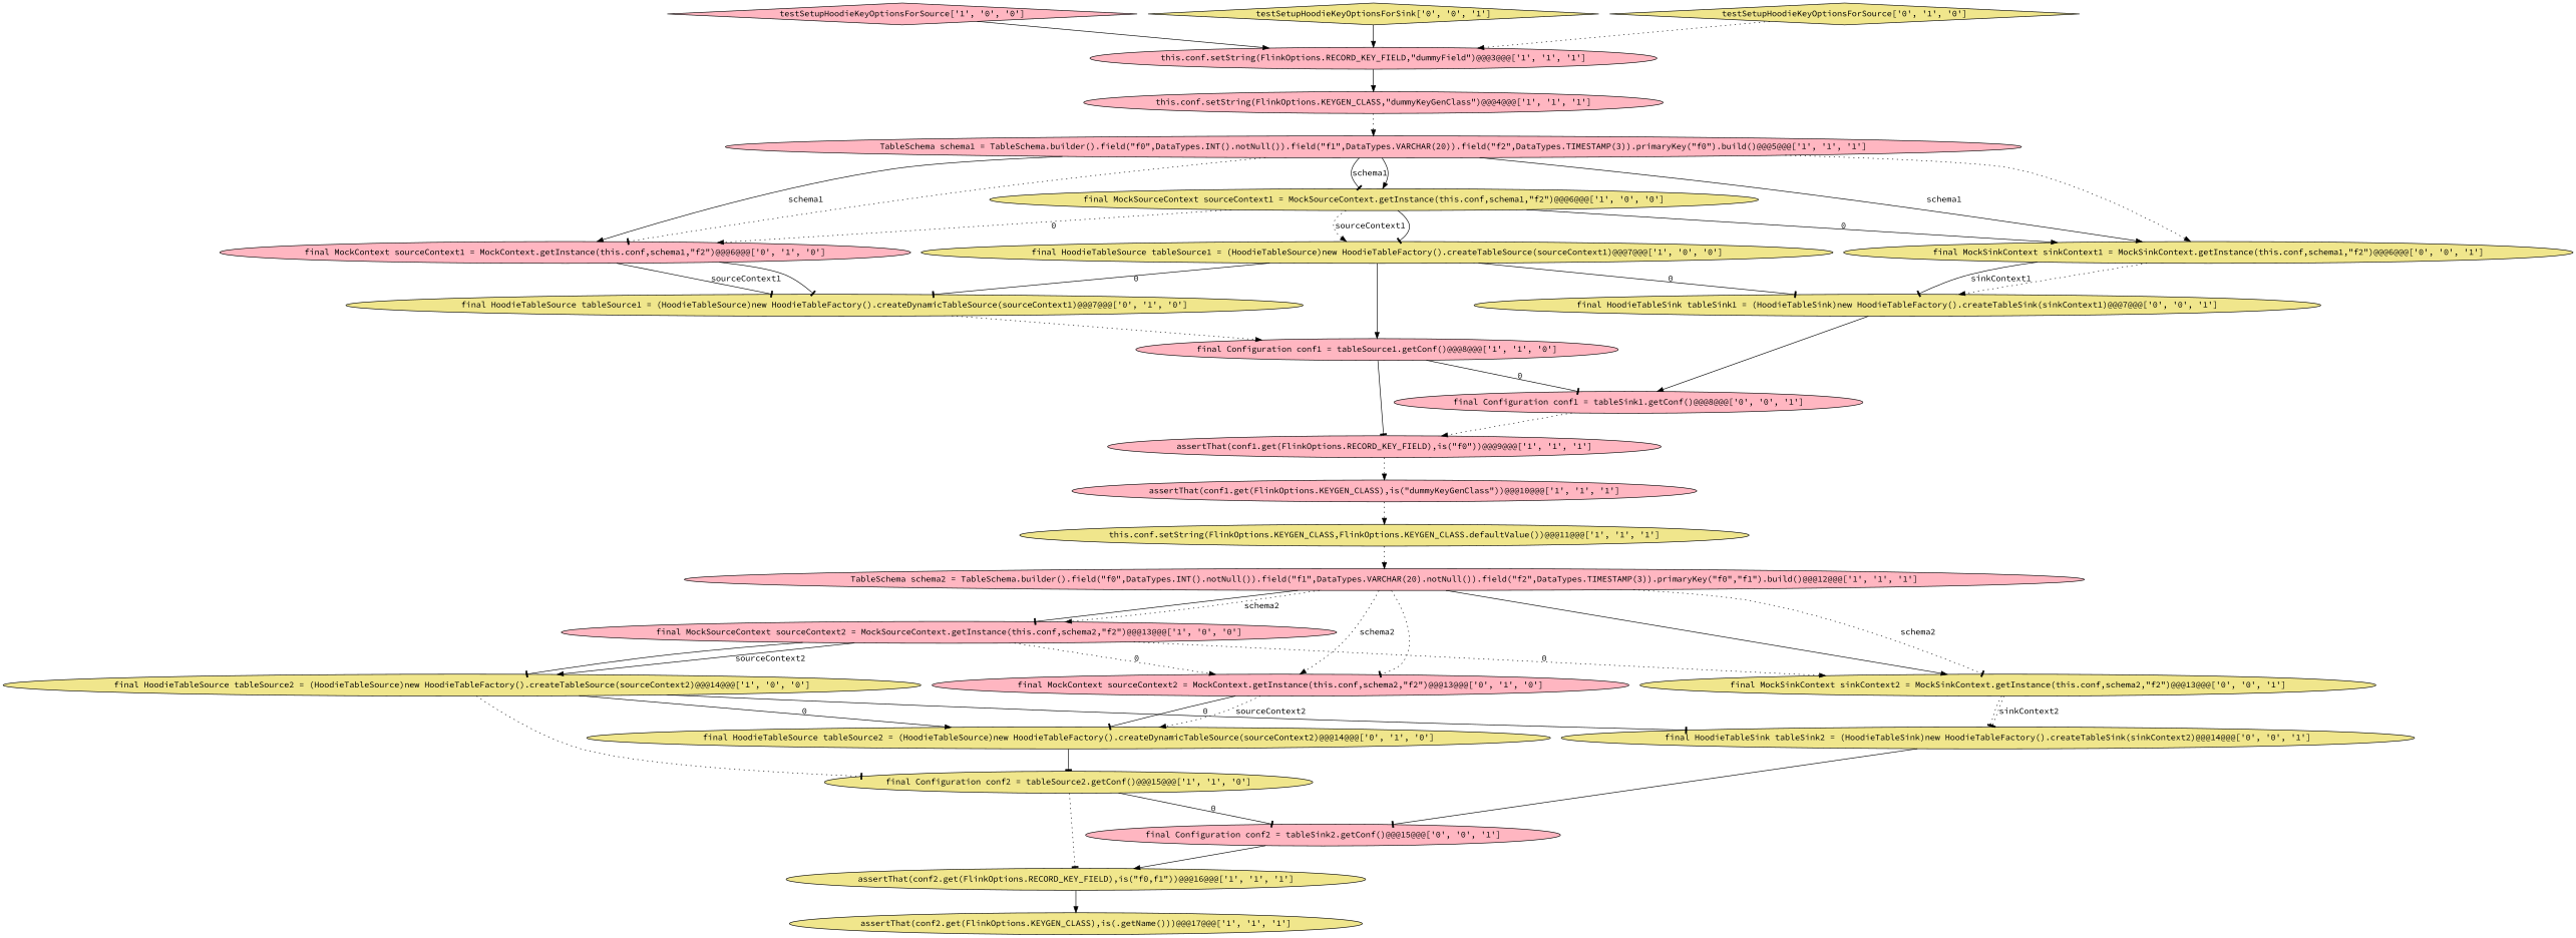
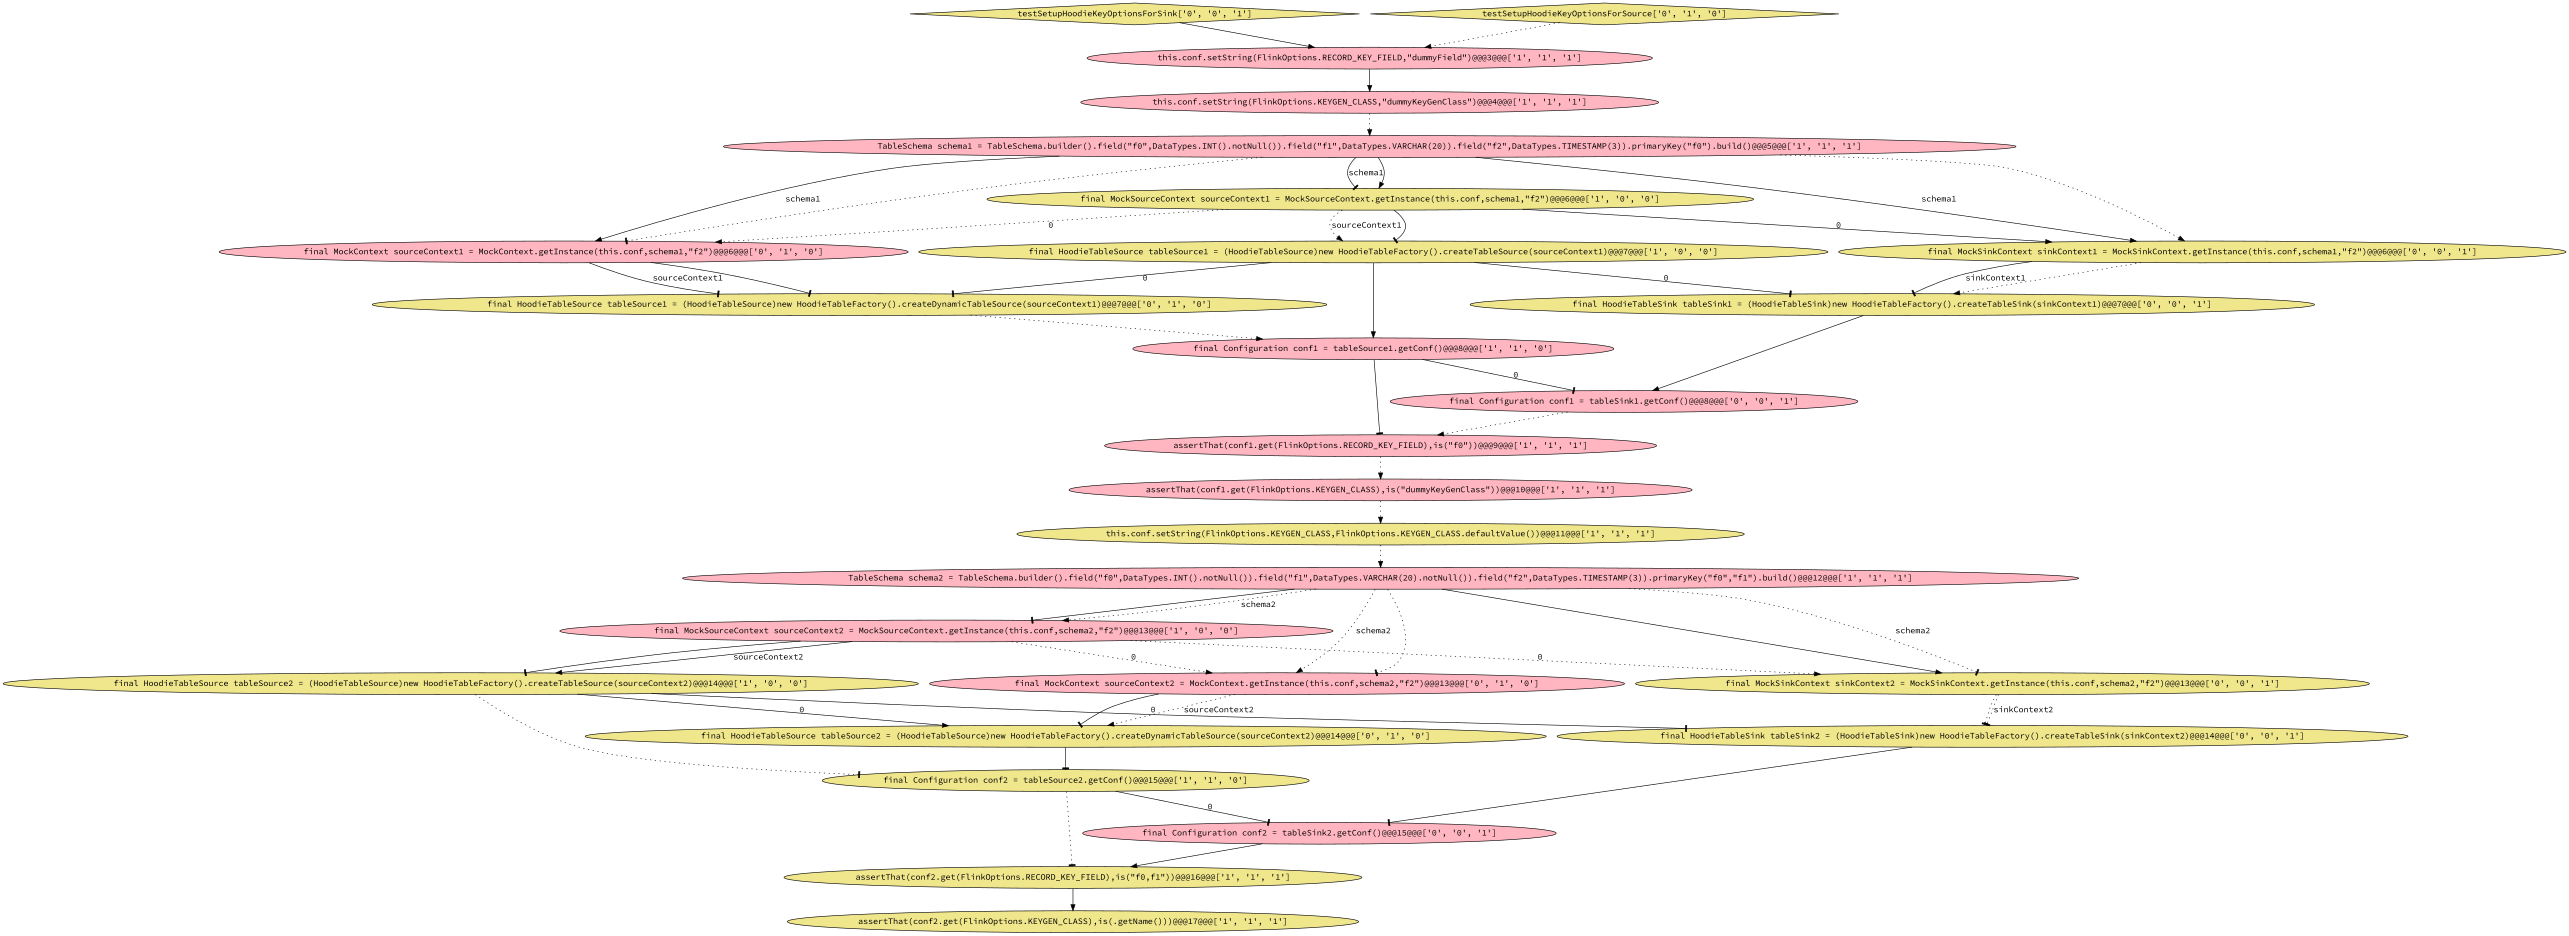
  digraph {
    fontname="Source Code Pro"
    node [fillcolor=khaki shape=ellipse style=filled fontname="Source Code Pro"]
    edge [style=solid arrowhead=normal fontname="Source Code Pro"]
    n1 [fillcolor=lightpink label="final MockContext sourceContext1 = MockContext.getInstance(this.conf,schema1,\"f2\")@@@6@@@['0', '1', '0']"]
    n2 [label="final HoodieTableSource tableSource1 = (HoodieTableSource)new HoodieTableFactory().createDynamicTableSource(sourceContext1)@@@7@@@['0', '1', '0']"]
    n3 [fillcolor=lightpink label="assertThat(conf1.get(FlinkOptions.KEYGEN_CLASS),is(\"dummyKeyGenClass\"))@@@10@@@['1', '1', '1']"]
    n4 [label="this.conf.setString(FlinkOptions.KEYGEN_CLASS,FlinkOptions.KEYGEN_CLASS.defaultValue())@@@11@@@['1', '1', '1']"]
    n5 [label="assertThat(conf2.get(FlinkOptions.RECORD_KEY_FIELD),is(\"f0,f1\"))@@@16@@@['1', '1', '1']"]
    n6 [label="assertThat(conf2.get(FlinkOptions.KEYGEN_CLASS),is(.getName()))@@@17@@@['1', '1', '1']"]
    n7 [label="final MockSourceContext sourceContext1 = MockSourceContext.getInstance(this.conf,schema1,\"f2\")@@@6@@@['1', '0', '0']"]
    n8 [label="final HoodieTableSource tableSource1 = (HoodieTableSource)new HoodieTableFactory().createTableSource(sourceContext1)@@@7@@@['1', '0', '0']"]
    n9 [label="final MockSinkContext sinkContext1 = MockSinkContext.getInstance(this.conf,schema1,\"f2\")@@@6@@@['0', '0', '1']"]
    n10 [fillcolor=lightpink label="final MockContext sourceContext2 = MockContext.getInstance(this.conf,schema2,\"f2\")@@@13@@@['0', '1', '0']"]
    n11 [label="final HoodieTableSource tableSource2 = (HoodieTableSource)new HoodieTableFactory().createDynamicTableSource(sourceContext2)@@@14@@@['0', '1', '0']"]
    n12 [fillcolor=lightpink label="TableSchema schema2 = TableSchema.builder().field(\"f0\",DataTypes.INT().notNull()).field(\"f1\",DataTypes.VARCHAR(20).notNull()).field(\"f2\",DataTypes.TIMESTAMP(3)).primaryKey(\"f0\",\"f1\").build()@@@12@@@['1', '1', '1']"]
    n13 [fillcolor=lightpink label="assertThat(conf1.get(FlinkOptions.RECORD_KEY_FIELD),is(\"f0\"))@@@9@@@['1', '1', '1']"]
    n14 [fillcolor=lightpink label="final Configuration conf1 = tableSource1.getConf()@@@8@@@['1', '1', '0']"]
    n15 [fillcolor=lightpink label="TableSchema schema1 = TableSchema.builder().field(\"f0\",DataTypes.INT().notNull()).field(\"f1\",DataTypes.VARCHAR(20)).field(\"f2\",DataTypes.TIMESTAMP(3)).primaryKey(\"f0\").build()@@@5@@@['1', '1', '1']"]
-   n16 [fillcolor=lightpink label="testSetupHoodieKeyOptionsForSource['1', '0', '0']" shape=diamond]
    n17 [fillcolor=lightpink label="this.conf.setString(FlinkOptions.RECORD_KEY_FIELD,\"dummyField\")@@@3@@@['1', '1', '1']"]
    n18 [label="final Configuration conf2 = tableSource2.getConf()@@@15@@@['1', '1', '0']"]
    n19 [fillcolor=lightpink label="final Configuration conf2 = tableSink2.getConf()@@@15@@@['0', '0', '1']"]
    n20 [label="testSetupHoodieKeyOptionsForSink['0', '0', '1']" shape=diamond]
    n21 [fillcolor=lightpink label="this.conf.setString(FlinkOptions.KEYGEN_CLASS,\"dummyKeyGenClass\")@@@4@@@['1', '1', '1']"]
    n22 [label="final HoodieTableSink tableSink1 = (HoodieTableSink)new HoodieTableFactory().createTableSink(sinkContext1)@@@7@@@['0', '0', '1']"]
    n23 [label="final HoodieTableSink tableSink2 = (HoodieTableSink)new HoodieTableFactory().createTableSink(sinkContext2)@@@14@@@['0', '0', '1']"]
    n24 [fillcolor=lightpink label="final Configuration conf1 = tableSink1.getConf()@@@8@@@['0', '0', '1']"]
    n25 [label="final MockSinkContext sinkContext2 = MockSinkContext.getInstance(this.conf,schema2,\"f2\")@@@13@@@['0', '0', '1']"]
    n26 [fillcolor=lightpink label="final MockSourceContext sourceContext2 = MockSourceContext.getInstance(this.conf,schema2,\"f2\")@@@13@@@['1', '0', '0']"]
    n27 [label="testSetupHoodieKeyOptionsForSource['0', '1', '0']" shape=diamond]
    n28 [label="final HoodieTableSource tableSource2 = (HoodieTableSource)new HoodieTableFactory().createTableSource(sourceContext2)@@@14@@@['1', '0', '0']"]
    n1 -> n2 [label=sourceContext1 arrowhead=tee]
    n1 -> n2 [arrowhead=tee]
    n2 -> n14 [style=dotted]
    n3 -> n4 [style=dotted]
    n4 -> n12 [style=dotted]
    n5 -> n6
    n7 -> n1 [label=0 style=dotted]
    n7 -> n8 [arrowhead=tee]
    n7 -> n8 [label=sourceContext1 style=dotted]
    n7 -> n9 [label=0]
    n8 -> n2 [label=0 arrowhead=tee]
    n8 -> n14
    n8 -> n22 [label=0 arrowhead=tee]
    n9 -> n22 [style=dotted]
    n9 -> n22 [label=sinkContext1 arrowhead=tee]
    n10 -> n11 [arrowhead=tee]
    n10 -> n11 [label=sourceContext2 style=dotted]
    n11 -> n18 [arrowhead=tee]
    n12 -> n10 [style=dotted arrowhead=tee]
    n12 -> n10 [label=schema2 style=dotted]
    n12 -> n25 [label=schema2 style=dotted arrowhead=tee]
    n12 -> n25
    n12 -> n26 [arrowhead=tee]
    n12 -> n26 [label=schema2 style=dotted]
    n13 -> n3 [style=dotted]
    n14 -> n13 [arrowhead=tee]
    n14 -> n24 [label=0 arrowhead=tee]
    n15 -> n1 [label=schema1]
    n15 -> n1 [style=dotted arrowhead=tee]
    n15 -> n7 [label=schema1 arrowhead=tee]
    n15 -> n7
    n15 -> n9 [style=dotted]
    n15 -> n9 [label=schema1]
-   n16 -> n17
    n17 -> n21
    n18 -> n5 [style=dotted arrowhead=tee]
    n18 -> n19 [label=0 arrowhead=tee]
    n19 -> n5
    n20 -> n17
    n21 -> n15 [style=dotted]
    n22 -> n24
    n23 -> n19 [arrowhead=tee]
    n24 -> n13 [style=dotted]
    n25 -> n23 [label=sinkContext2 style=dotted arrowhead=tee]
    n25 -> n23 [style=dotted arrowhead=tee]
    n26 -> n10 [label=0 style=dotted]
    n26 -> n25 [label=0 style=dotted]
    n26 -> n28 [label=sourceContext2]
    n26 -> n28 [arrowhead=tee]
    n27 -> n17 [style=dotted]
    n28 -> n11 [label=0]
    n28 -> n18 [style=dotted arrowhead=tee]
    n28 -> n23 [label=0 arrowhead=tee]
  }
